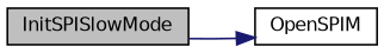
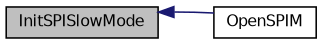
  digraph {
    rankdir=LR
    node [color=black fontname=Helvetica fontsize=10 shape=record style=filled]
    n1 [fillcolor=grey75 fontcolor=black height=0.2 label=InitSPISlowMode width=0.4]
    n2 [fillcolor=white height=0.2 label=OpenSPIM width=0.4]
-   n1 -> n2 [color=midnightblue fontname=Helvetica fontsize=10 labelfontname=Helvetica labelfontsize=10 style=solid]
+   n2 -> n1 [color=midnightblue fontname=Helvetica fontsize=10 labelfontname=Helvetica labelfontsize=10 style=solid]
  }
